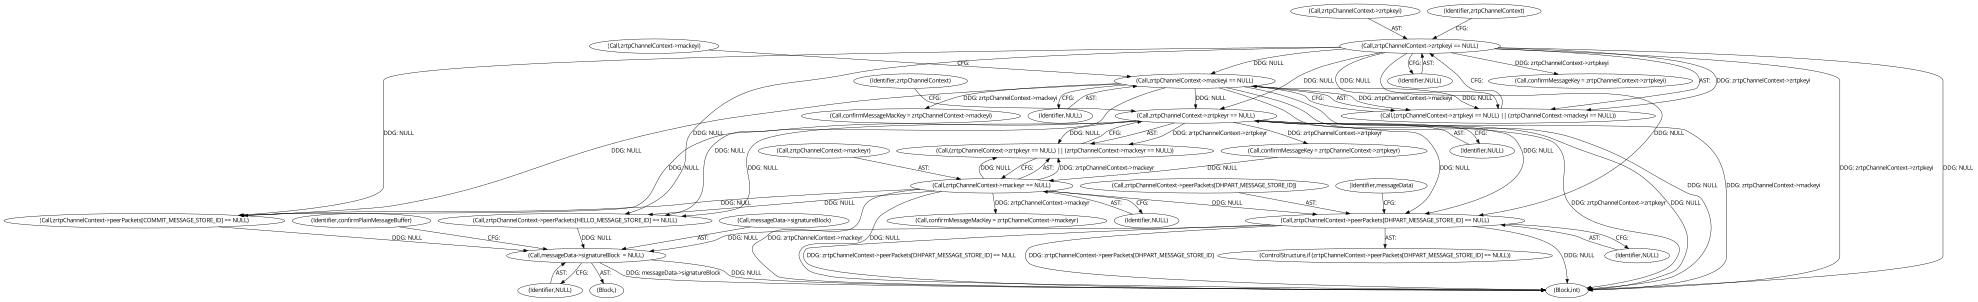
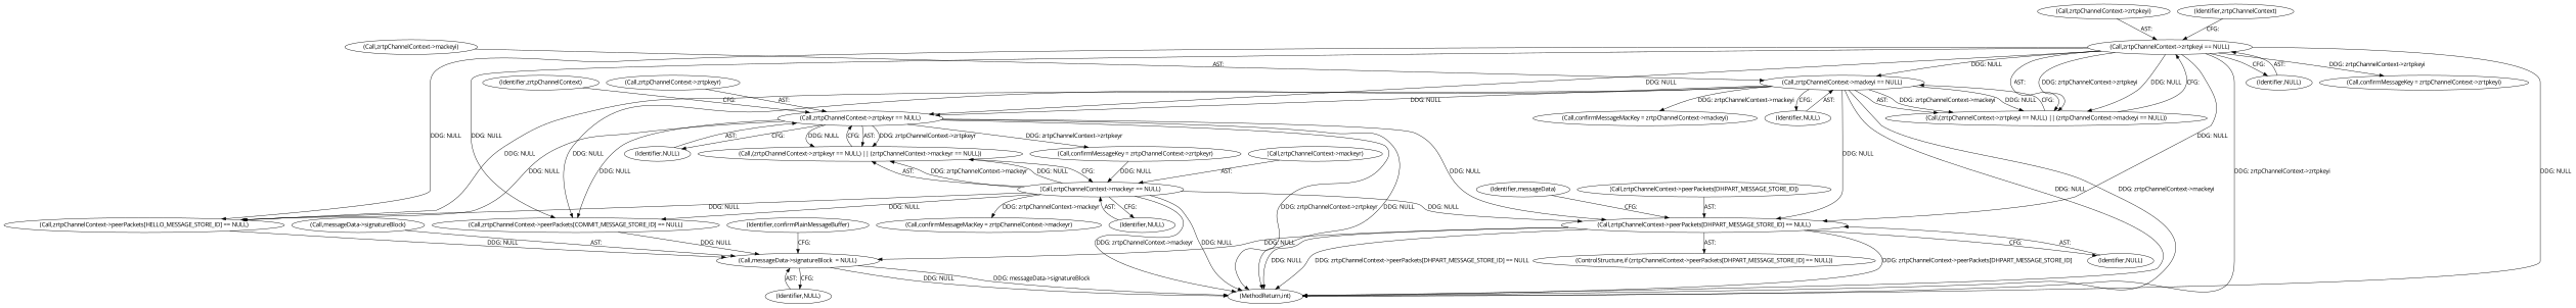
  digraph {
    fontname="Open Sans"
    node [fontname="Open Sans"]
    edge [fontname="Open Sans"]
    n1 [label="(Call,zrtpChannelContext->peerPackets[DHPART_MESSAGE_STORE_ID] == NULL)"]
    n2 [label="(Call,messageData->signatureBlock  = NULL)"]
    n3 [label="(Identifier,NULL)"]
    n4 [label="(ControlStructure,if (zrtpChannelContext->peerPackets[DHPART_MESSAGE_STORE_ID] == NULL))"]
-   n5 [label="(Block,int)"]
-   n6 [label="(Block,)"]
+   n5 [label="(MethodReturn,int)"]
    n7 [label="(Identifier,NULL)"]
    n8 [label="(Call,zrtpChannelContext->zrtpkeyi == NULL)"]
    n9 [label="(Call,zrtpChannelContext->zrtpkeyr == NULL)"]
    n10 [label="(Call,zrtpChannelContext->mackeyi == NULL)"]
    n11 [label="(Call,zrtpChannelContext->peerPackets[COMMIT_MESSAGE_STORE_ID] == NULL)"]
    n12 [label="(Call,(zrtpChannelContext->zrtpkeyi == NULL) || (zrtpChannelContext->mackeyi == NULL))"]
    n13 [label="(Identifier,NULL)"]
    n14 [label="(Call,confirmMessageKey = zrtpChannelContext->zrtpkeyi)"]
    n15 [label="(Call,zrtpChannelContext->peerPackets[HELLO_MESSAGE_STORE_ID] == NULL)"]
    n16 [label="(Call,(zrtpChannelContext->zrtpkeyr == NULL) || (zrtpChannelContext->mackeyr == NULL))"]
    n17 [label="(Call,confirmMessageKey = zrtpChannelContext->zrtpkeyr)"]
    n18 [label="(Identifier,NULL)"]
    n19 [label="(Call,confirmMessageMacKey = zrtpChannelContext->mackeyi)"]
    n20 [label="(Identifier,NULL)"]
    n21 [label="(Call,zrtpChannelContext->mackeyr == NULL)"]
    n22 [label="(Call,confirmMessageMacKey = zrtpChannelContext->mackeyr)"]
    n23 [label="(Identifier,NULL)"]
    n24 [label="(Call,zrtpChannelContext->peerPackets[DHPART_MESSAGE_STORE_ID])"]
    n25 [label="(Call,zrtpChannelContext->mackeyi)"]
    n26 [label="(Call,zrtpChannelContext->zrtpkeyi)"]
    n27 [label="(Identifier,zrtpChannelContext)"]
    n28 [label="(Call,messageData->signatureBlock)"]
    n29 [label="(Identifier,messageData)"]
    n30 [label="(Call,zrtpChannelContext->mackeyr)"]
    n31 [label="(Identifier,zrtpChannelContext)"]
+   n32 [label="(Call,zrtpChannelContext->zrtpkeyr)"]
    n33 [label="(Identifier,confirmPlainMessageBuffer)"]
    n1 -> n2 [label="DDG: NULL"]
    n1 -> n3 [label="CFG: "]
    n1 -> n4 [label="AST: "]
    n1 -> n5 [label="DDG: NULL"]
    n1 -> n5 [label="DDG: zrtpChannelContext->peerPackets[DHPART_MESSAGE_STORE_ID] == NULL"]
    n1 -> n5 [label="DDG: zrtpChannelContext->peerPackets[DHPART_MESSAGE_STORE_ID]"]
    n2 -> n5 [label="DDG: NULL"]
    n2 -> n5 [label="DDG: messageData->signatureBlock"]
-   n2 -> n6 [label="AST: "]
    n2 -> n7 [label="CFG: "]
    n3 -> n1 [label="AST: "]
    n7 -> n2 [label="AST: "]
    n8 -> n1 [label="DDG: NULL"]
    n8 -> n5 [label="DDG: zrtpChannelContext->zrtpkeyi"]
    n8 -> n5 [label="DDG: NULL"]
    n8 -> n9 [label="DDG: NULL"]
    n8 -> n10 [label="DDG: NULL"]
    n8 -> n11 [label="DDG: NULL"]
    n8 -> n12 [label="AST: "]
    n8 -> n12 [label="DDG: zrtpChannelContext->zrtpkeyi"]
    n8 -> n12 [label="DDG: NULL"]
    n8 -> n13 [label="CFG: "]
    n8 -> n14 [label="DDG: zrtpChannelContext->zrtpkeyi"]
    n8 -> n15 [label="DDG: NULL"]
    n9 -> n1 [label="DDG: NULL"]
    n9 -> n5 [label="DDG: zrtpChannelContext->zrtpkeyr"]
    n9 -> n5 [label="DDG: NULL"]
    n9 -> n11 [label="DDG: NULL"]
    n9 -> n15 [label="DDG: NULL"]
    n9 -> n16 [label="AST: "]
    n9 -> n16 [label="DDG: zrtpChannelContext->zrtpkeyr"]
    n9 -> n16 [label="DDG: NULL"]
    n9 -> n17 [label="DDG: zrtpChannelContext->zrtpkeyr"]
    n9 -> n18 [label="CFG: "]
    n10 -> n1 [label="DDG: NULL"]
    n10 -> n5 [label="DDG: NULL"]
    n10 -> n5 [label="DDG: zrtpChannelContext->mackeyi"]
    n10 -> n9 [label="DDG: NULL"]
    n10 -> n11 [label="DDG: NULL"]
    n10 -> n12 [label="AST: "]
    n10 -> n12 [label="DDG: zrtpChannelContext->mackeyi"]
    n10 -> n12 [label="DDG: NULL"]
    n10 -> n15 [label="DDG: NULL"]
    n10 -> n19 [label="DDG: zrtpChannelContext->mackeyi"]
    n10 -> n20 [label="CFG: "]
    n11 -> n2 [label="DDG: NULL"]
    n12 -> n8 [label="CFG: "]
    n12 -> n10 [label="CFG: "]
    n13 -> n8 [label="AST: "]
    n15 -> n2 [label="DDG: NULL"]
    n16 -> n9 [label="CFG: "]
    n16 -> n21 [label="CFG: "]
    n17 -> n21 [label="DDG: NULL"]
    n18 -> n9 [label="AST: "]
    n20 -> n10 [label="AST: "]
    n21 -> n1 [label="DDG: NULL"]
    n21 -> n5 [label="DDG: zrtpChannelContext->mackeyr"]
    n21 -> n5 [label="DDG: NULL"]
    n21 -> n11 [label="DDG: NULL"]
    n21 -> n15 [label="DDG: NULL"]
    n21 -> n16 [label="AST: "]
    n21 -> n16 [label="DDG: zrtpChannelContext->mackeyr"]
    n21 -> n16 [label="DDG: NULL"]
    n21 -> n22 [label="DDG: zrtpChannelContext->mackeyr"]
    n21 -> n23 [label="CFG: "]
    n23 -> n21 [label="AST: "]
    n24 -> n1 [label="AST: "]
-   n25 -> n10 [label="CFG: "]
+   n25 -> n10 [label="AST: "]
    n26 -> n8 [label="AST: "]
    n27 -> n8 [label="CFG: "]
    n28 -> n2 [label="AST: "]
    n29 -> n1 [label="CFG: "]
    n30 -> n21 [label="AST: "]
    n31 -> n9 [label="CFG: "]
+   n32 -> n9 [label="AST: "]
    n33 -> n2 [label="CFG: "]
  }
